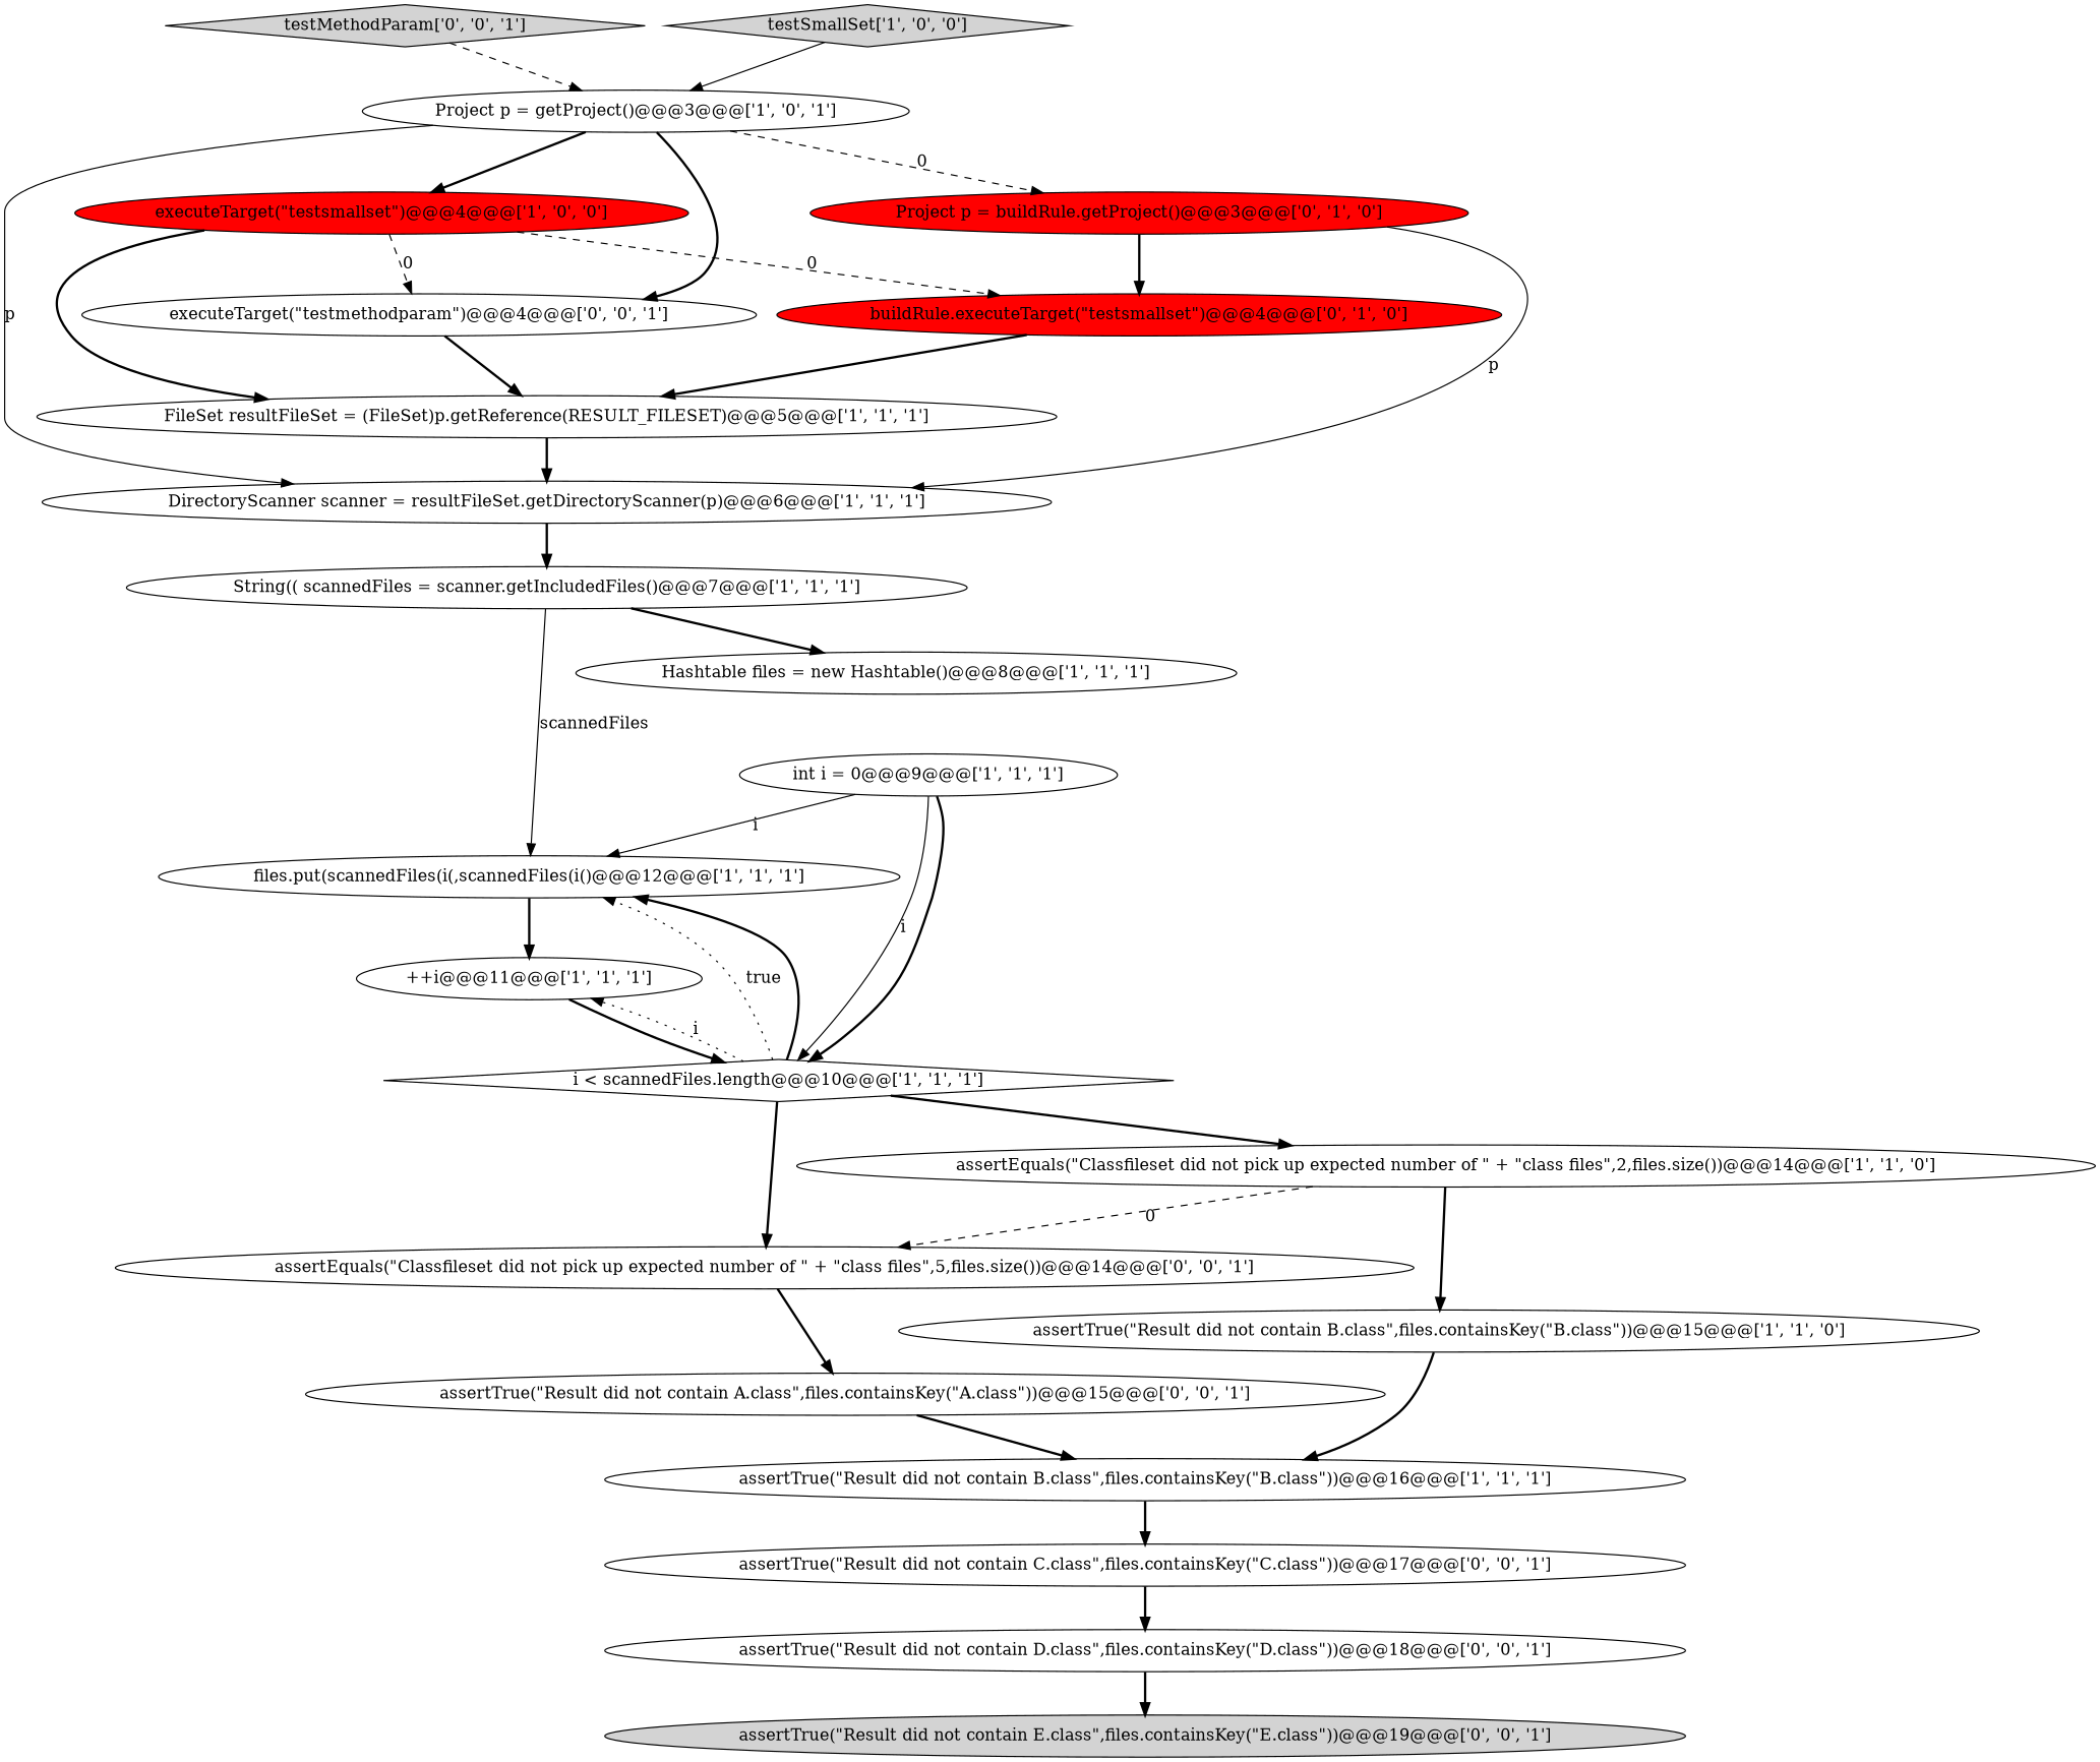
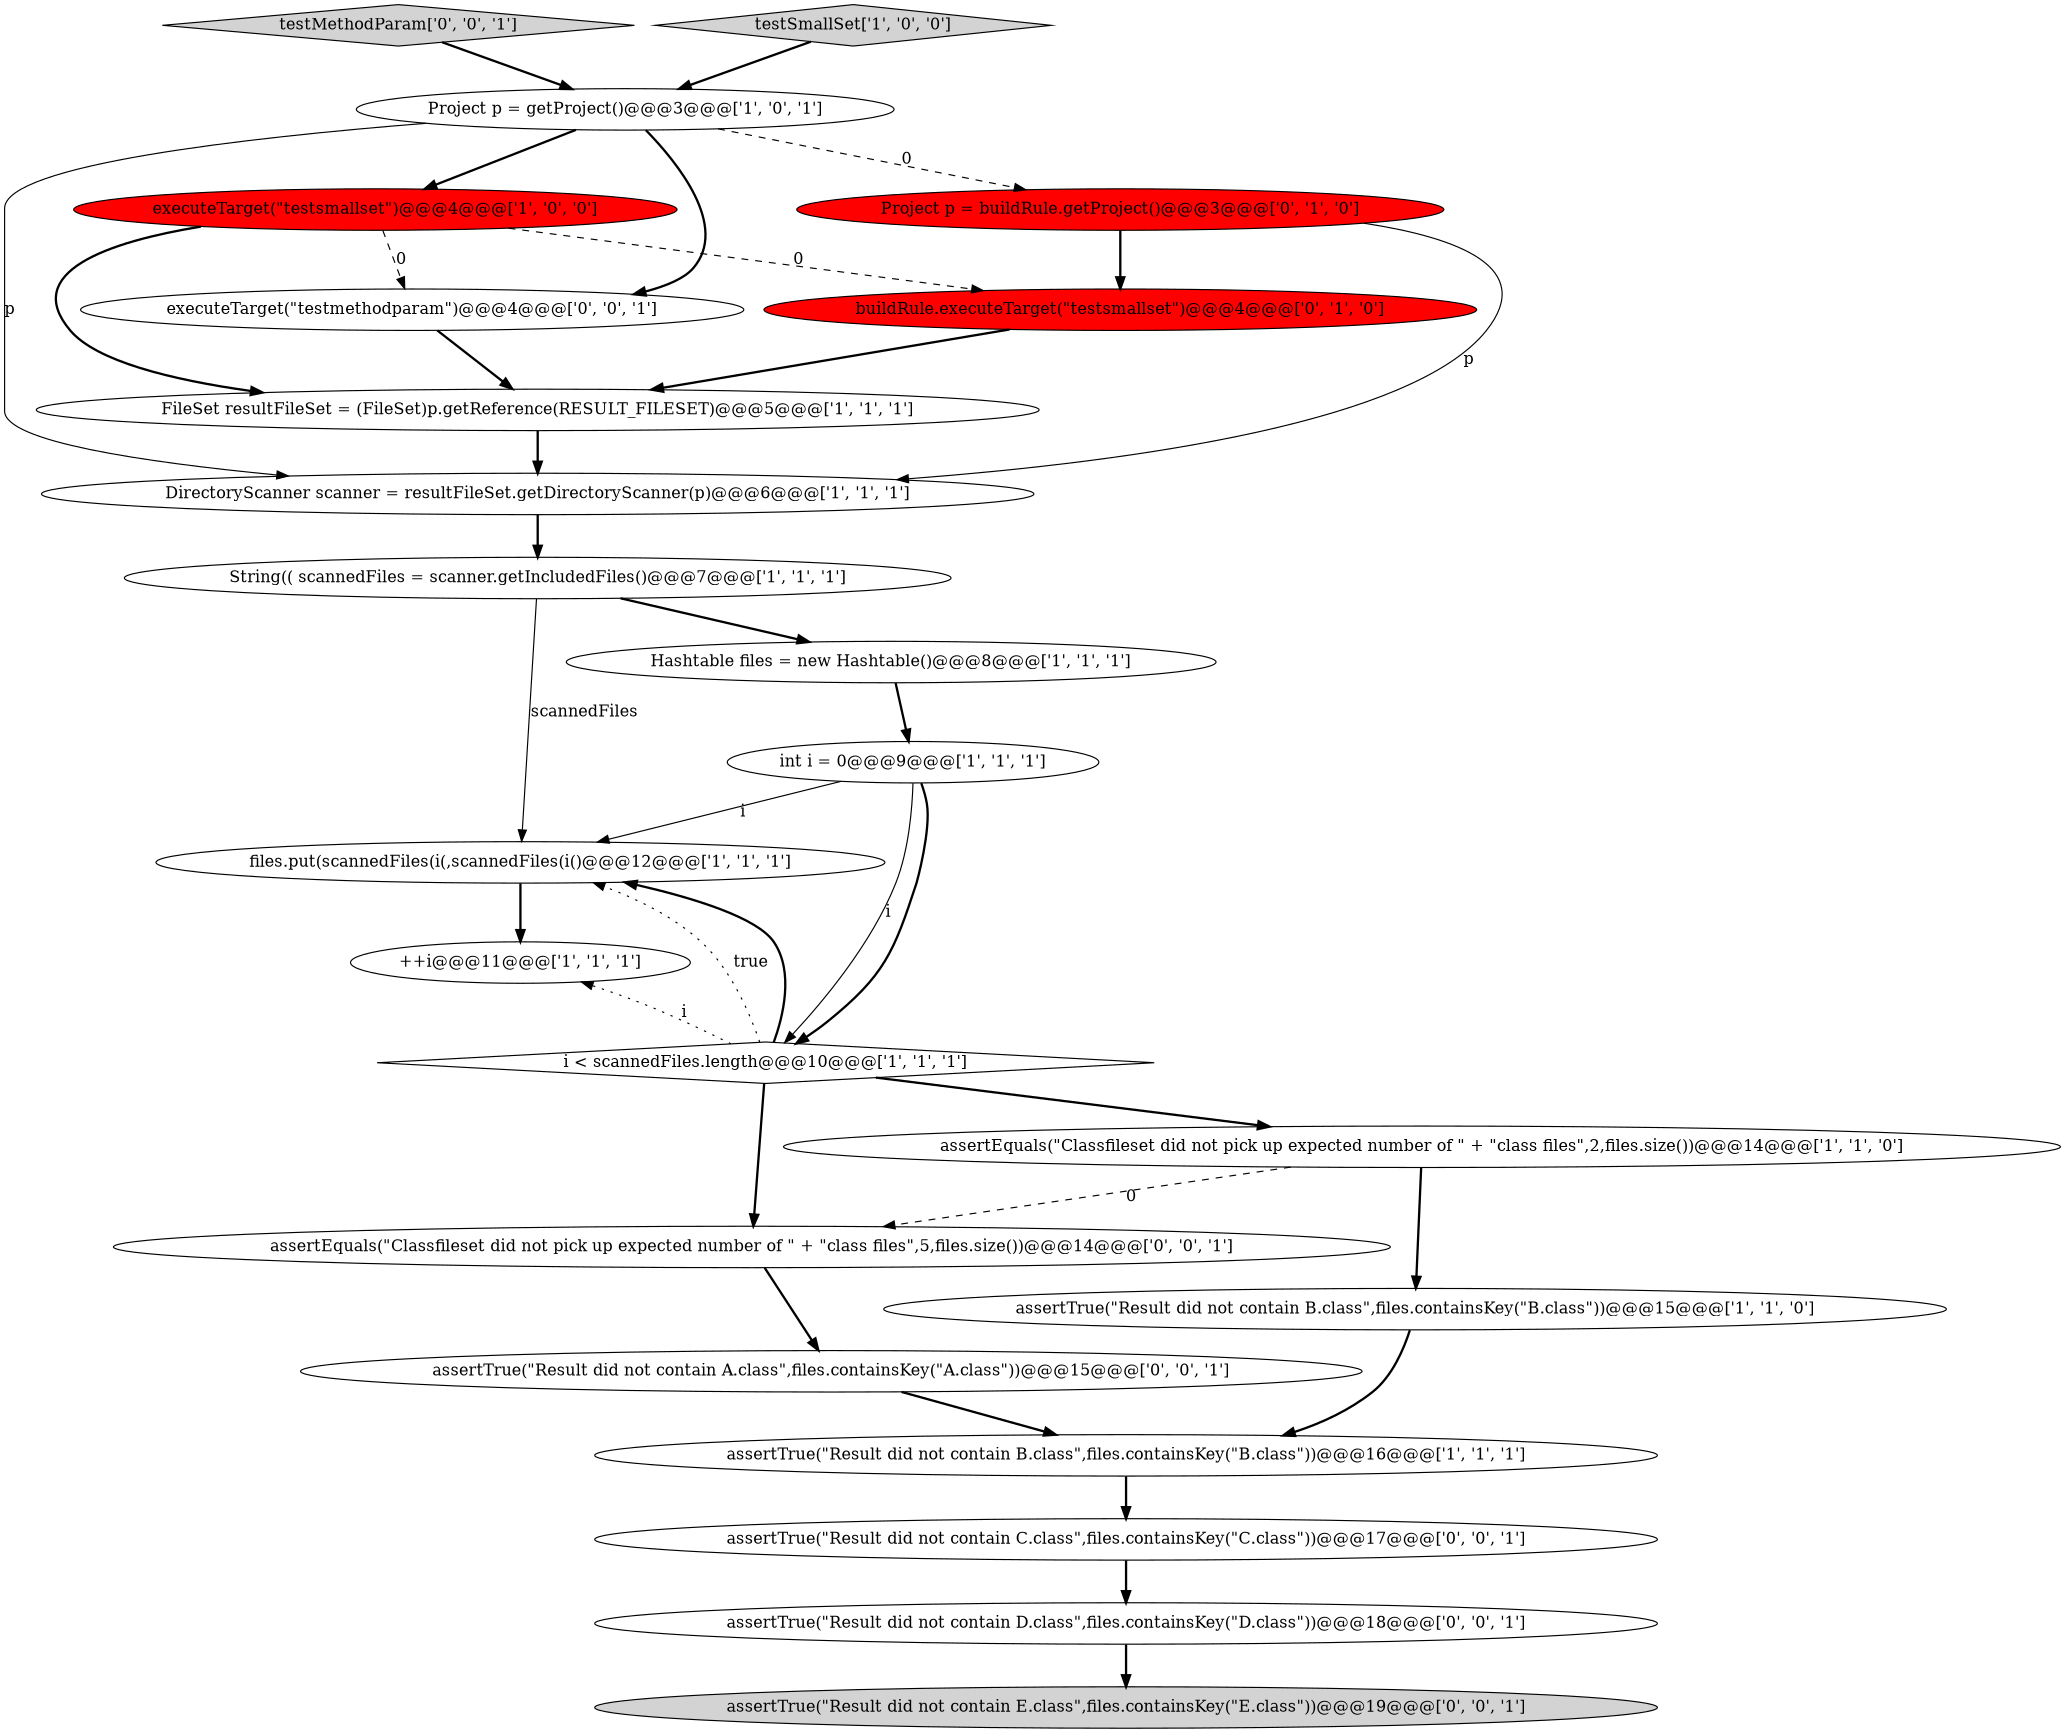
  digraph {
    node [fillcolor=white shape=ellipse style=filled]
    edge [style=bold]
    n1 [label="String(( scannedFiles = scanner.getIncludedFiles()@@@7@@@['1', '1', '1']"]
    n2 [label="files.put(scannedFiles(i(,scannedFiles(i()@@@12@@@['1', '1', '1']"]
    n3 [label="Hashtable files = new Hashtable()@@@8@@@['1', '1', '1']"]
    n4 [label="++i@@@11@@@['1', '1', '1']"]
    n5 [label="int i = 0@@@9@@@['1', '1', '1']"]
    n6 [label="i < scannedFiles.length@@@10@@@['1', '1', '1']" shape=diamond]
    n7 [label="assertEquals(\"Classfileset did not pick up expected number of \" + \"class files\",5,files.size())@@@14@@@['0', '0', '1']"]
    n8 [label="assertEquals(\"Classfileset did not pick up expected number of \" + \"class files\",2,files.size())@@@14@@@['1', '1', '0']"]
    n9 [label="FileSet resultFileSet = (FileSet)p.getReference(RESULT_FILESET)@@@5@@@['1', '1', '1']"]
    n10 [label="DirectoryScanner scanner = resultFileSet.getDirectoryScanner(p)@@@6@@@['1', '1', '1']"]
    n11 [label="assertTrue(\"Result did not contain A.class\",files.containsKey(\"A.class\"))@@@15@@@['0', '0', '1']"]
    n12 [label="assertTrue(\"Result did not contain B.class\",files.containsKey(\"B.class\"))@@@16@@@['1', '1', '1']"]
    n13 [fillcolor=lightgray label="assertTrue(\"Result did not contain E.class\",files.containsKey(\"E.class\"))@@@19@@@['0', '0', '1']"]
    n14 [label="assertTrue(\"Result did not contain D.class\",files.containsKey(\"D.class\"))@@@18@@@['0', '0', '1']"]
    n15 [fillcolor=lightgray label="testMethodParam['0', '0', '1']" shape=diamond]
    n16 [label="Project p = getProject()@@@3@@@['1', '0', '1']"]
    n17 [fillcolor=red label="executeTarget(\"testsmallset\")@@@4@@@['1', '0', '0']"]
    n18 [label="executeTarget(\"testmethodparam\")@@@4@@@['0', '0', '1']"]
    n19 [fillcolor=red label="Project p = buildRule.getProject()@@@3@@@['0', '1', '0']"]
    n20 [fillcolor=red label="buildRule.executeTarget(\"testsmallset\")@@@4@@@['0', '1', '0']"]
    n21 [fillcolor=lightgray label="testSmallSet['1', '0', '0']" shape=diamond]
    n22 [label="assertTrue(\"Result did not contain C.class\",files.containsKey(\"C.class\"))@@@17@@@['0', '0', '1']"]
    n23 [label="assertTrue(\"Result did not contain B.class\",files.containsKey(\"B.class\"))@@@15@@@['1', '1', '0']"]
    n1 -> n2 [label=scannedFiles style=solid]
    n1 -> n3
    n2 -> n4
-   n4 -> n6
+   n3 -> n5
    n5 -> n2 [label=i style=solid]
    n5 -> n6 [label=i style=solid]
    n5 -> n6
    n6 -> n2 [label=true style=dotted]
    n6 -> n2
    n6 -> n4 [label=i style=dotted]
    n6 -> n7
    n6 -> n8
    n7 -> n11
    n8 -> n7 [label=0 style=dashed]
    n8 -> n23
    n9 -> n10
    n10 -> n1
    n11 -> n12
    n12 -> n22
    n14 -> n13
-   n15 -> n16 [style=dashed]
+   n15 -> n16
    n16 -> n10 [label=p style=solid]
    n16 -> n17
    n16 -> n18
    n16 -> n19 [label=0 style=dashed]
    n17 -> n9
    n17 -> n18 [label=0 style=dashed]
    n17 -> n20 [label=0 style=dashed]
    n18 -> n9
    n19 -> n10 [label=p style=solid]
    n19 -> n20
    n20 -> n9
-   n21 -> n16 [style=solid]
+   n21 -> n16
    n22 -> n14
    n23 -> n12
  }
